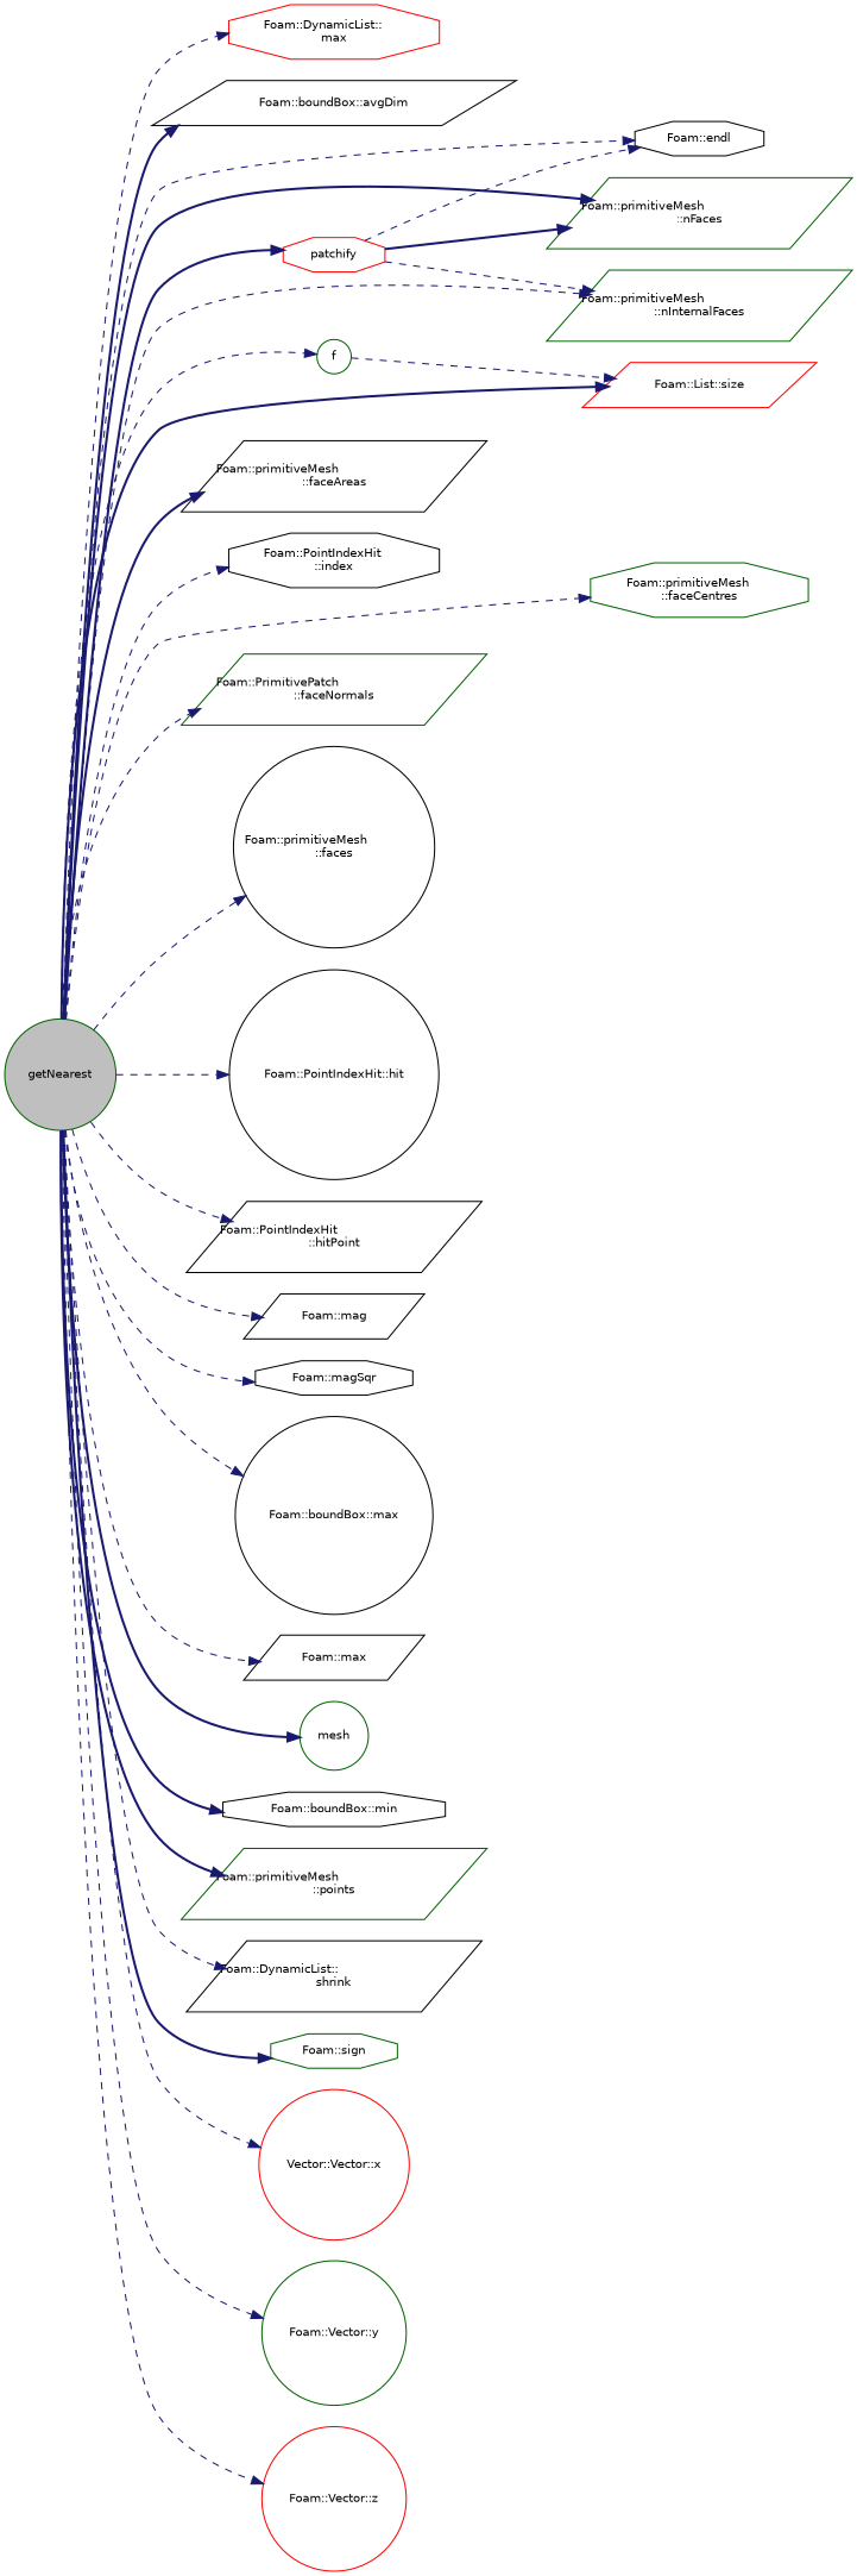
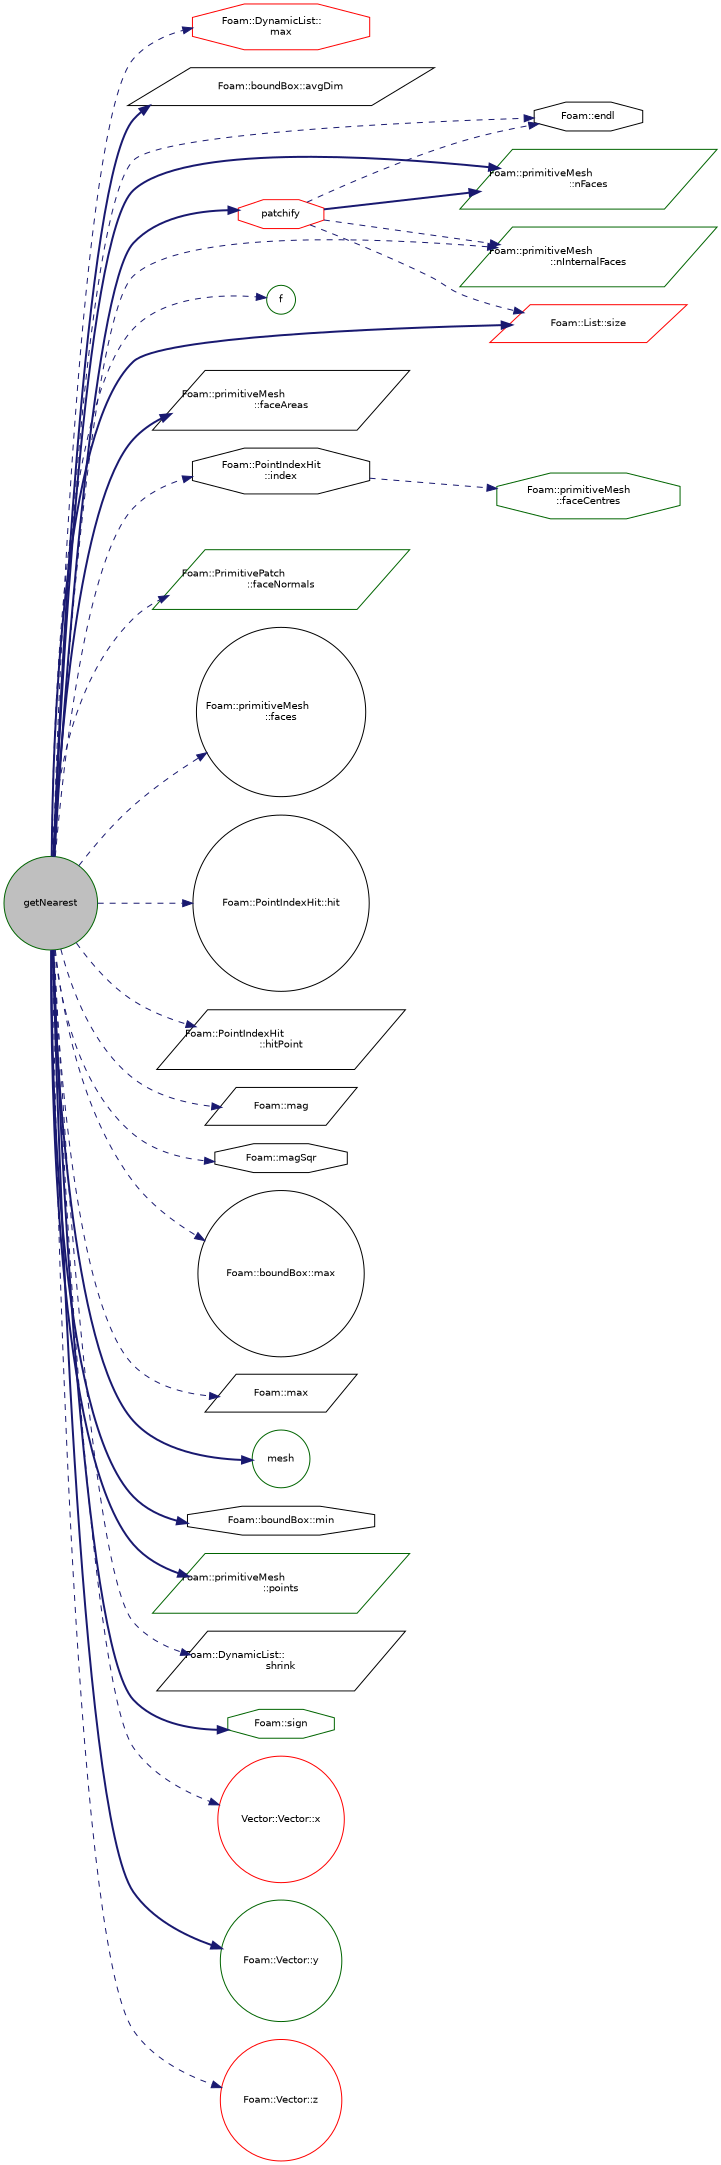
  digraph {
    rankdir=LR
    node [color=black fontname=Helvetica fontsize=10 shape=parallelogram]
    edge [color=midnightblue fontname=Helvetica fontsize=10 labelfontname=Helvetica labelfontsize=10 style=dashed]
    n1 [color=darkgreen fillcolor=grey75 fontcolor=black height=0.2 label=getNearest shape=circle style=filled width=0.4]
    n2 [color=red height=0.2 label="Foam::DynamicList::\lmax" shape=octagon width=0.4]
    n3 [height=0.2 label="Foam::boundBox::avgDim" width=0.4]
    n4 [height=0.2 label="Foam::endl" shape=octagon width=0.4]
    n5 [color=darkgreen height=0.2 label=f shape=circle width=0.4]
    n6 [height=0.2 label="Foam::primitiveMesh\l::faceAreas" width=0.4]
    n7 [color=darkgreen height=0.2 label="Foam::primitiveMesh\l::faceCentres" shape=octagon width=0.4]
    n8 [color=darkgreen height=0.2 label="Foam::PrimitivePatch\l::faceNormals" width=0.4]
    n9 [height=0.2 label="Foam::primitiveMesh\l::faces" shape=circle width=0.4]
    n10 [height=0.2 label="Foam::PointIndexHit::hit" shape=circle width=0.4]
    n11 [height=0.2 label="Foam::PointIndexHit\l::hitPoint" width=0.4]
    n12 [height=0.2 label="Foam::PointIndexHit\l::index" shape=octagon width=0.4]
    n13 [height=0.2 label="Foam::mag" width=0.4]
    n14 [height=0.2 label="Foam::magSqr" shape=octagon width=0.4]
    n15 [height=0.2 label="Foam::boundBox::max" shape=circle width=0.4]
    n16 [height=0.2 label="Foam::max" width=0.4]
    n17 [color=darkgreen height=0.2 label=mesh shape=circle width=0.4]
    n18 [height=0.2 label="Foam::boundBox::min" shape=octagon width=0.4]
    n19 [color=darkgreen height=0.2 label="Foam::primitiveMesh\l::nFaces" width=0.4]
    n20 [color=darkgreen height=0.2 label="Foam::primitiveMesh\l::nInternalFaces" width=0.4]
    n21 [color=red height=0.2 label=patchify shape=octagon width=0.4]
    n22 [color=red height=0.2 label="Foam::List::size" width=0.4]
    n23 [color=darkgreen height=0.2 label="Foam::primitiveMesh\l::points" width=0.4]
    n24 [height=0.2 label="Foam::DynamicList::\lshrink" width=0.4]
    n25 [color=darkgreen height=0.2 label="Foam::sign" shape=octagon width=0.4]
    n26 [color=red height=0.2 label="Vector::Vector::x" shape=circle width=0.4]
    n27 [color=darkgreen height=0.2 label="Foam::Vector::y" shape=circle width=0.4]
    n28 [color=red height=0.2 label="Foam::Vector::z" shape=circle width=0.4]
    n1 -> n2
    n1 -> n3 [style=bold]
    n1 -> n4
    n1 -> n5
    n1 -> n6 [style=bold]
-   n1 -> n7
+   n12 -> n7
    n1 -> n8
    n1 -> n9
    n1 -> n10
    n1 -> n11
    n1 -> n12
    n1 -> n13
    n1 -> n14
    n1 -> n15
    n1 -> n16
    n1 -> n17 [style=bold]
    n1 -> n18 [style=bold]
    n1 -> n19 [style=bold]
    n1 -> n20
    n1 -> n21 [style=bold]
    n1 -> n22 [style=bold]
    n1 -> n23 [style=bold]
    n1 -> n24
    n1 -> n25 [style=bold]
    n1 -> n26
-   n1 -> n27
+   n1 -> n27 [style=bold]
    n1 -> n28
    n21 -> n4
    n21 -> n19 [style=bold]
    n21 -> n20
-   n5 -> n22
+   n21 -> n22
  }
